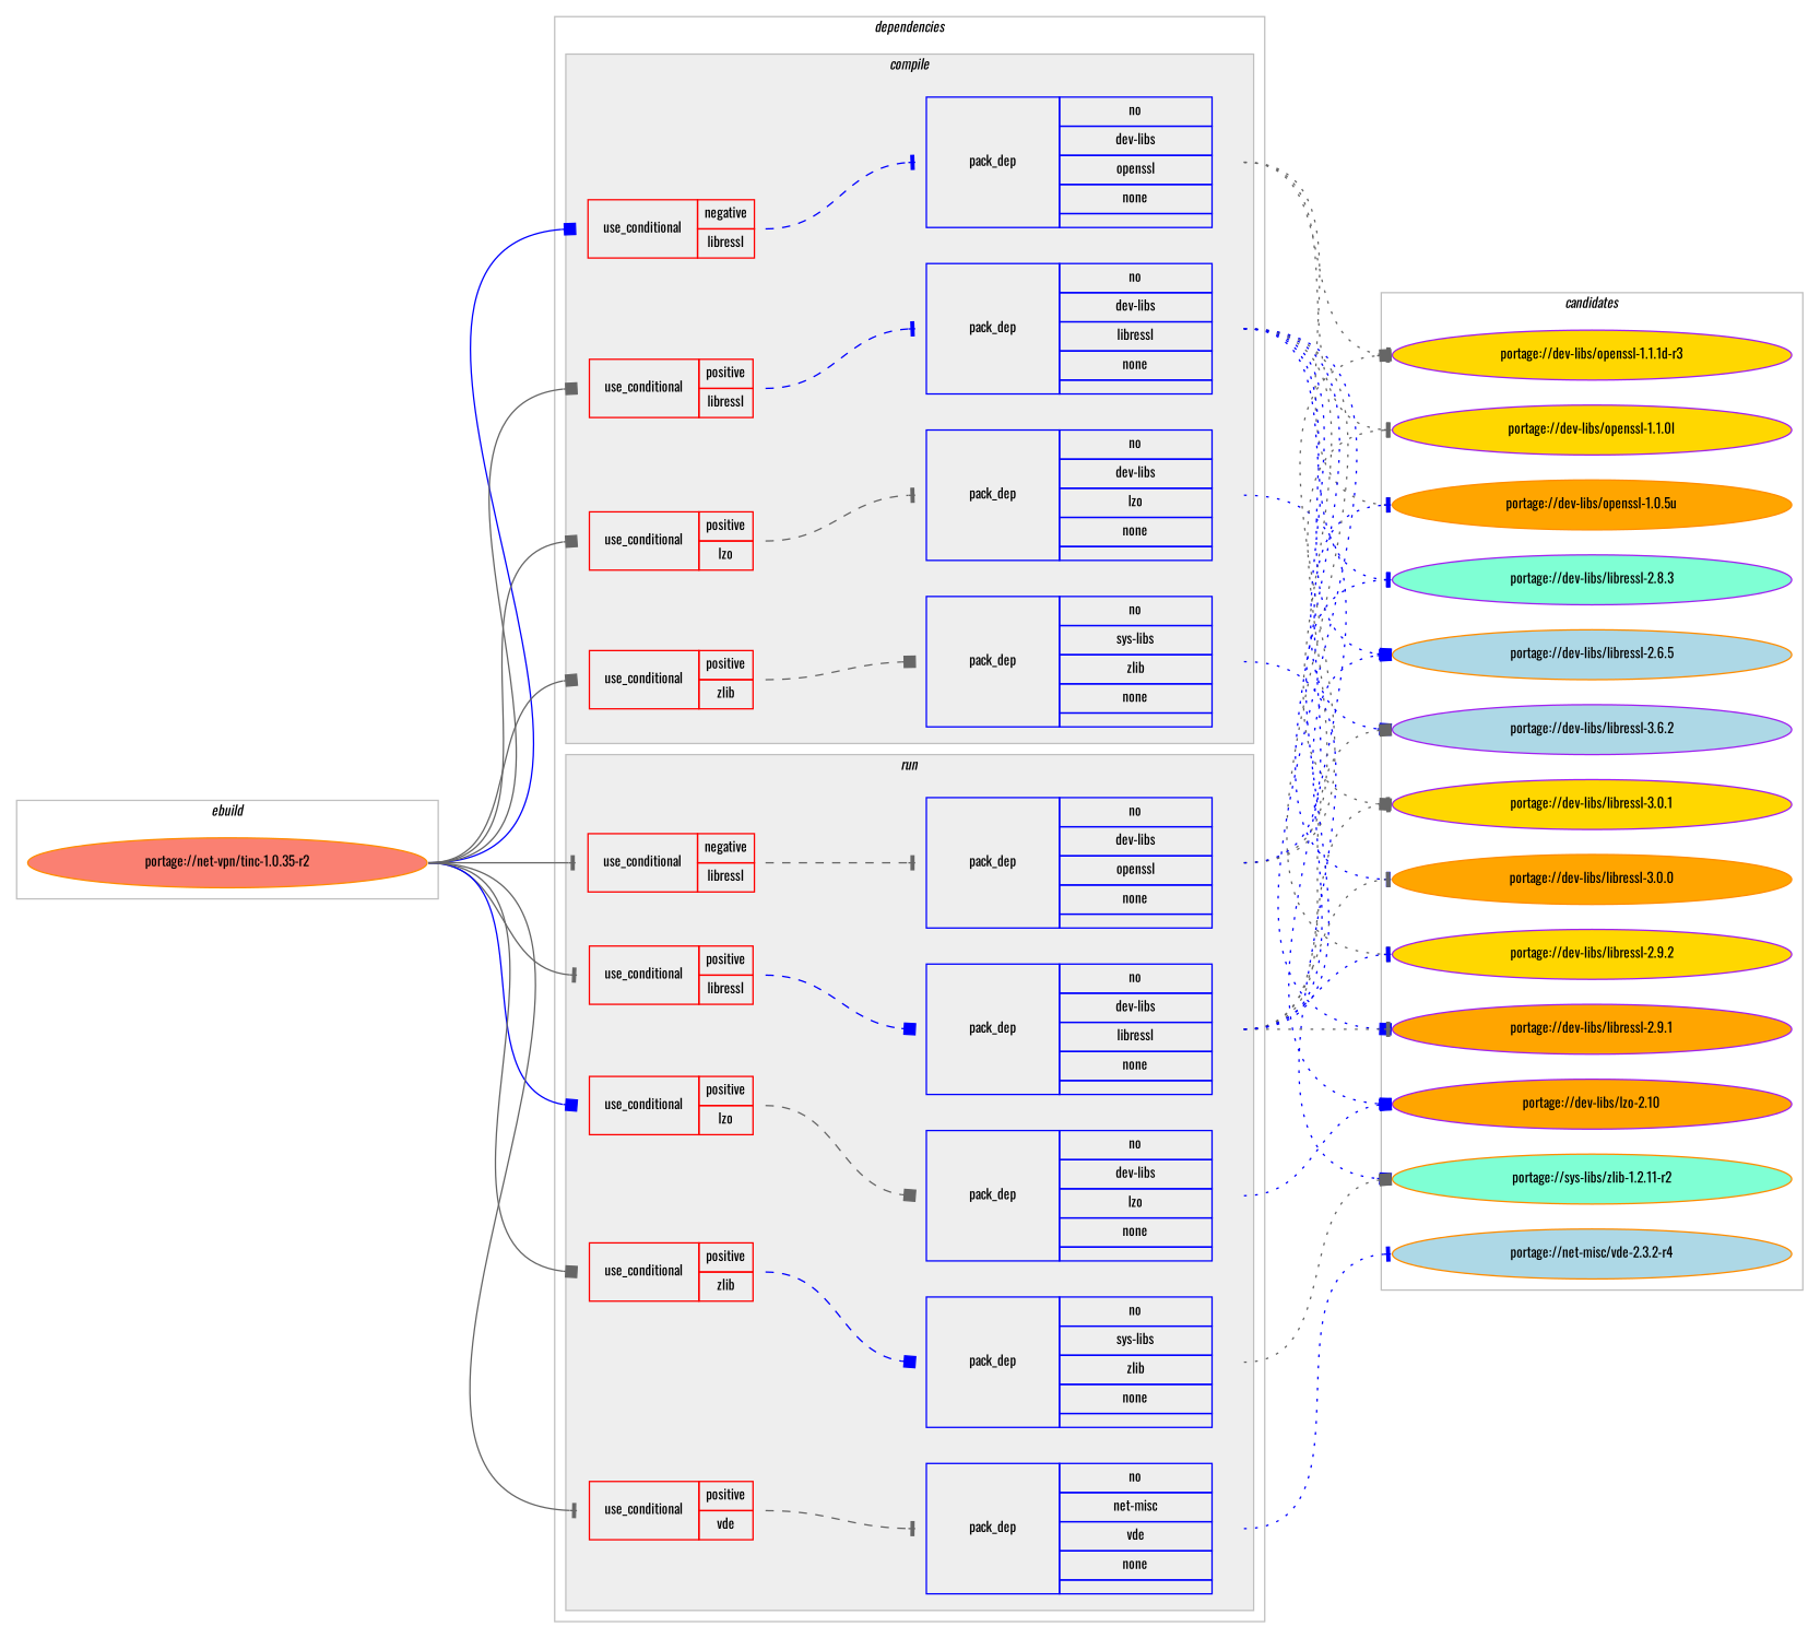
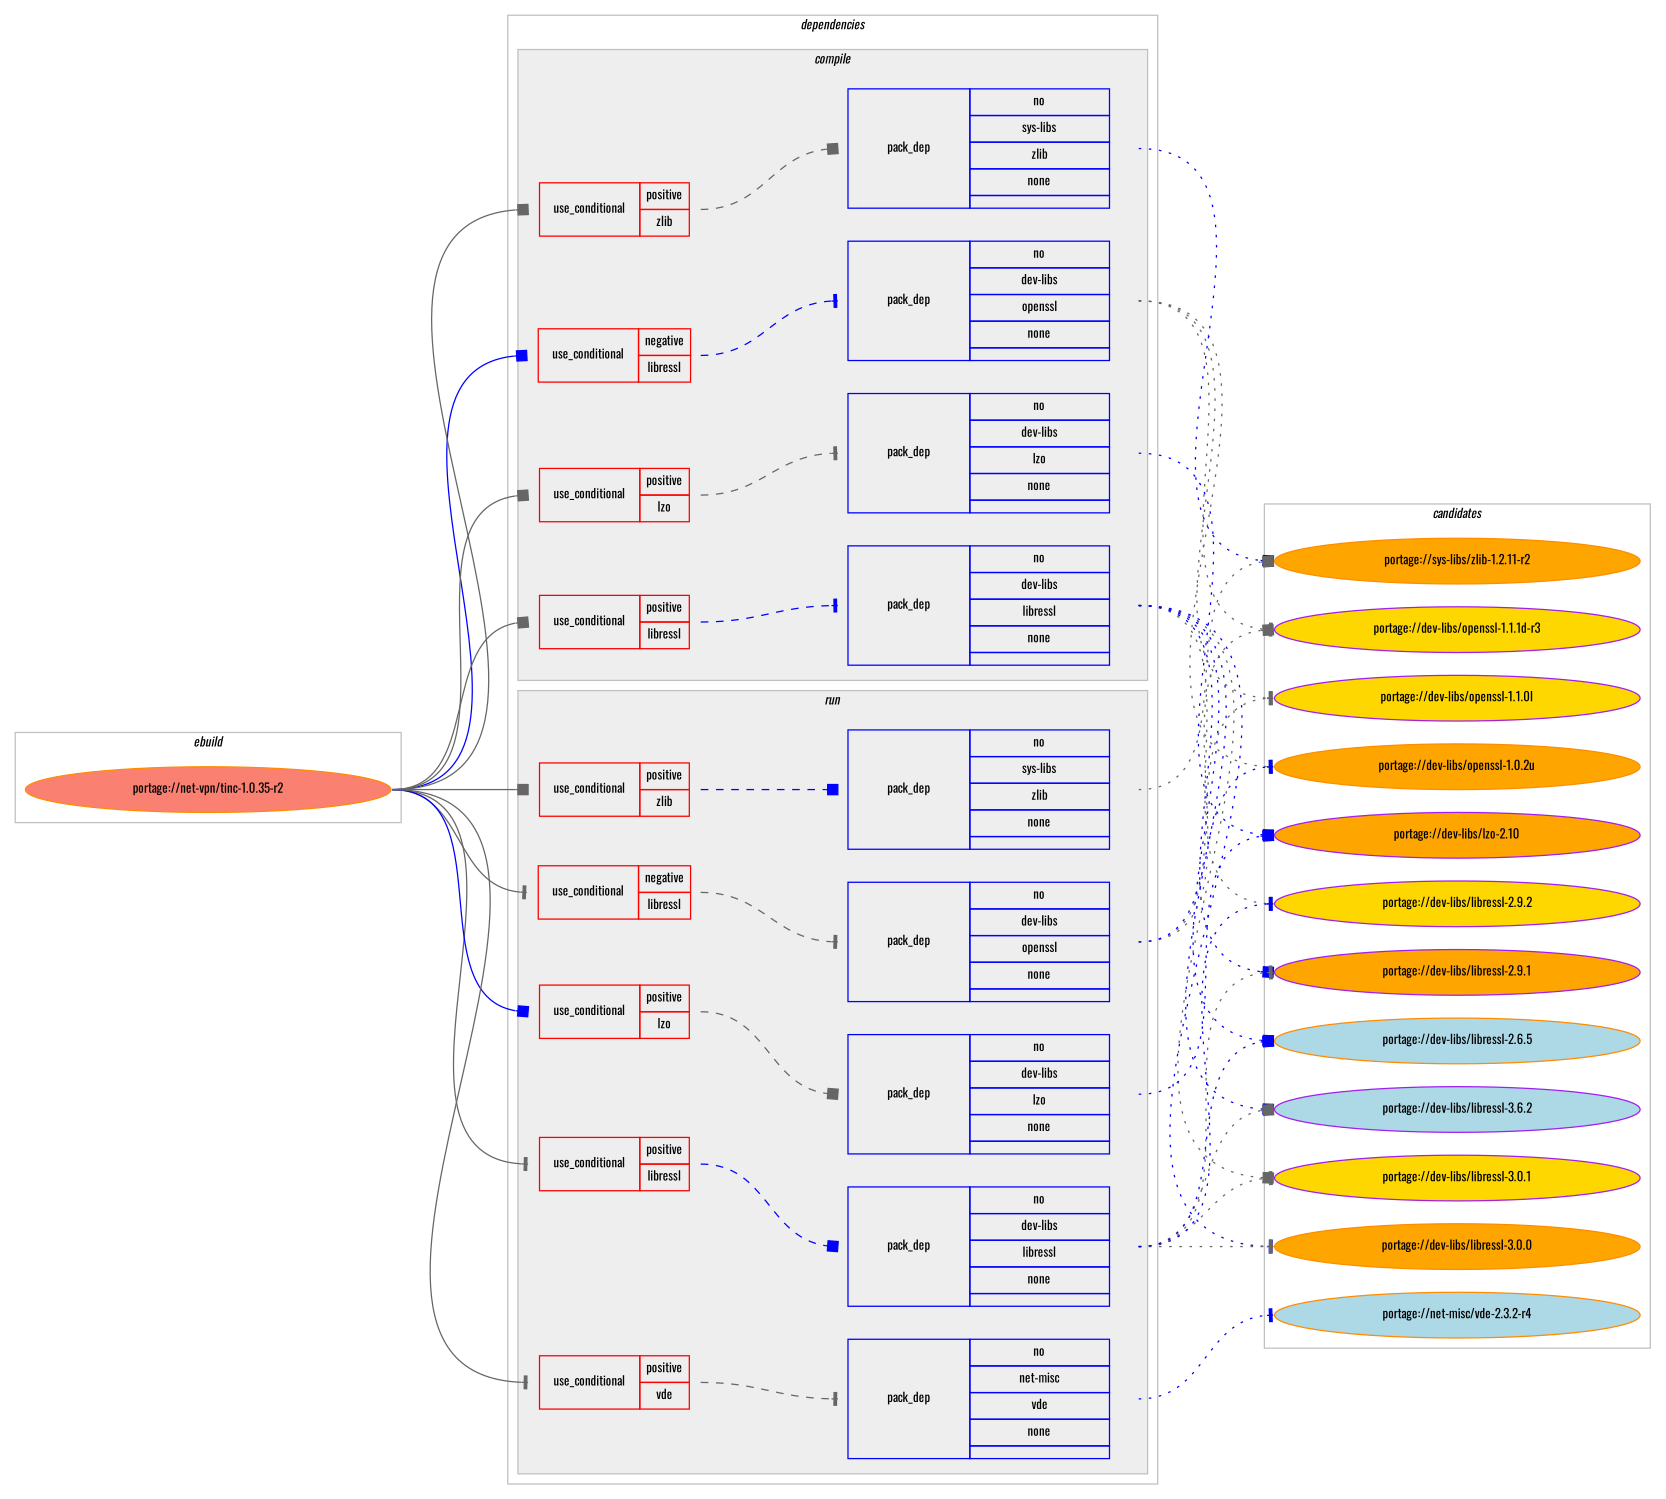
  digraph {
    compound=true
    concentrate=true
    fontname=Oswald
    fontsize=10
    newrank=true
    rankdir=LR
    ranksep=1.5
    node [color=blue fontname=Oswald fontsize=10 shape=none]
    edge [arrowhead=tee color=gray40 fontname=Oswald headport=w style=dotted tailport=e weight=100]
    n1 [color=darkorange fillcolor=salmon label="portage://net-vpn/tinc-1.0.35-r2" style=filled width=4 shape=""]
    n2 [label=<<TABLE BORDER="0" CELLBORDER="1" CELLSPACING="0" CELLPADDING="4" WIDTH="220"><TR><TD ROWSPAN="6" CELLPADDING="30">pack_dep</TD></TR><TR><TD WIDTH="110">no</TD></TR><TR><TD>dev-libs</TD></TR><TR><TD>openssl</TD></TR><TR><TD>none</TD></TR><TR><TD></TD></TR></TABLE>>]
    n3 [color=red label=<<TABLE BORDER="0" CELLBORDER="1" CELLSPACING="0" CELLPADDING="4"><TR><TD ROWSPAN="3" CELLPADDING="10">use_conditional</TD></TR><TR><TD>negative</TD></TR><TR><TD>libressl</TD></TR></TABLE>>]
    n4 [label=<<TABLE BORDER="0" CELLBORDER="1" CELLSPACING="0" CELLPADDING="4" WIDTH="220"><TR><TD ROWSPAN="6" CELLPADDING="30">pack_dep</TD></TR><TR><TD WIDTH="110">no</TD></TR><TR><TD>dev-libs</TD></TR><TR><TD>libressl</TD></TR><TR><TD>none</TD></TR><TR><TD></TD></TR></TABLE>>]
    n5 [color=red label=<<TABLE BORDER="0" CELLBORDER="1" CELLSPACING="0" CELLPADDING="4"><TR><TD ROWSPAN="3" CELLPADDING="10">use_conditional</TD></TR><TR><TD>positive</TD></TR><TR><TD>libressl</TD></TR></TABLE>>]
    n6 [label=<<TABLE BORDER="0" CELLBORDER="1" CELLSPACING="0" CELLPADDING="4" WIDTH="220"><TR><TD ROWSPAN="6" CELLPADDING="30">pack_dep</TD></TR><TR><TD WIDTH="110">no</TD></TR><TR><TD>dev-libs</TD></TR><TR><TD>lzo</TD></TR><TR><TD>none</TD></TR><TR><TD></TD></TR></TABLE>>]
    n7 [color=red label=<<TABLE BORDER="0" CELLBORDER="1" CELLSPACING="0" CELLPADDING="4"><TR><TD ROWSPAN="3" CELLPADDING="10">use_conditional</TD></TR><TR><TD>positive</TD></TR><TR><TD>lzo</TD></TR></TABLE>>]
    n8 [label=<<TABLE BORDER="0" CELLBORDER="1" CELLSPACING="0" CELLPADDING="4" WIDTH="220"><TR><TD ROWSPAN="6" CELLPADDING="30">pack_dep</TD></TR><TR><TD WIDTH="110">no</TD></TR><TR><TD>sys-libs</TD></TR><TR><TD>zlib</TD></TR><TR><TD>none</TD></TR><TR><TD></TD></TR></TABLE>>]
    n9 [color=red label=<<TABLE BORDER="0" CELLBORDER="1" CELLSPACING="0" CELLPADDING="4"><TR><TD ROWSPAN="3" CELLPADDING="10">use_conditional</TD></TR><TR><TD>positive</TD></TR><TR><TD>zlib</TD></TR></TABLE>>]
    n10 [label=<<TABLE BORDER="0" CELLBORDER="1" CELLSPACING="0" CELLPADDING="4" WIDTH="220"><TR><TD ROWSPAN="6" CELLPADDING="30">pack_dep</TD></TR><TR><TD WIDTH="110">no</TD></TR><TR><TD>dev-libs</TD></TR><TR><TD>openssl</TD></TR><TR><TD>none</TD></TR><TR><TD></TD></TR></TABLE>>]
    n11 [color=red label=<<TABLE BORDER="0" CELLBORDER="1" CELLSPACING="0" CELLPADDING="4"><TR><TD ROWSPAN="3" CELLPADDING="10">use_conditional</TD></TR><TR><TD>negative</TD></TR><TR><TD>libressl</TD></TR></TABLE>>]
    n12 [label=<<TABLE BORDER="0" CELLBORDER="1" CELLSPACING="0" CELLPADDING="4" WIDTH="220"><TR><TD ROWSPAN="6" CELLPADDING="30">pack_dep</TD></TR><TR><TD WIDTH="110">no</TD></TR><TR><TD>dev-libs</TD></TR><TR><TD>libressl</TD></TR><TR><TD>none</TD></TR><TR><TD></TD></TR></TABLE>>]
    n13 [color=red label=<<TABLE BORDER="0" CELLBORDER="1" CELLSPACING="0" CELLPADDING="4"><TR><TD ROWSPAN="3" CELLPADDING="10">use_conditional</TD></TR><TR><TD>positive</TD></TR><TR><TD>libressl</TD></TR></TABLE>>]
    n14 [label=<<TABLE BORDER="0" CELLBORDER="1" CELLSPACING="0" CELLPADDING="4" WIDTH="220"><TR><TD ROWSPAN="6" CELLPADDING="30">pack_dep</TD></TR><TR><TD WIDTH="110">no</TD></TR><TR><TD>dev-libs</TD></TR><TR><TD>lzo</TD></TR><TR><TD>none</TD></TR><TR><TD></TD></TR></TABLE>>]
    n15 [color=red label=<<TABLE BORDER="0" CELLBORDER="1" CELLSPACING="0" CELLPADDING="4"><TR><TD ROWSPAN="3" CELLPADDING="10">use_conditional</TD></TR><TR><TD>positive</TD></TR><TR><TD>lzo</TD></TR></TABLE>>]
    n16 [label=<<TABLE BORDER="0" CELLBORDER="1" CELLSPACING="0" CELLPADDING="4" WIDTH="220"><TR><TD ROWSPAN="6" CELLPADDING="30">pack_dep</TD></TR><TR><TD WIDTH="110">no</TD></TR><TR><TD>net-misc</TD></TR><TR><TD>vde</TD></TR><TR><TD>none</TD></TR><TR><TD></TD></TR></TABLE>>]
    n17 [color=red label=<<TABLE BORDER="0" CELLBORDER="1" CELLSPACING="0" CELLPADDING="4"><TR><TD ROWSPAN="3" CELLPADDING="10">use_conditional</TD></TR><TR><TD>positive</TD></TR><TR><TD>vde</TD></TR></TABLE>>]
    n18 [label=<<TABLE BORDER="0" CELLBORDER="1" CELLSPACING="0" CELLPADDING="4" WIDTH="220"><TR><TD ROWSPAN="6" CELLPADDING="30">pack_dep</TD></TR><TR><TD WIDTH="110">no</TD></TR><TR><TD>sys-libs</TD></TR><TR><TD>zlib</TD></TR><TR><TD>none</TD></TR><TR><TD></TD></TR></TABLE>>]
    n19 [color=red label=<<TABLE BORDER="0" CELLBORDER="1" CELLSPACING="0" CELLPADDING="4"><TR><TD ROWSPAN="3" CELLPADDING="10">use_conditional</TD></TR><TR><TD>positive</TD></TR><TR><TD>zlib</TD></TR></TABLE>>]
    n20 [color=purple fillcolor=gold label="portage://dev-libs/openssl-1.1.1d-r3" style=filled width=4 shape=""]
    n21 [color=purple fillcolor=gold label="portage://dev-libs/openssl-1.1.0l" style=filled width=4 shape=""]
-   n22 [color=darkorange fillcolor=orange label="portage://dev-libs/openssl-1.0.5u" style=filled width=4 shape=""]
+   n22 [color=darkorange fillcolor=orange label="portage://dev-libs/openssl-1.0.2u" style=filled width=4 shape=""]
    n23 [color=purple fillcolor=lightblue label="portage://dev-libs/libressl-3.6.2" style=filled width=4 shape=""]
    n24 [color=purple fillcolor=gold label="portage://dev-libs/libressl-3.0.1" style=filled width=4 shape=""]
    n25 [color=darkorange fillcolor=orange label="portage://dev-libs/libressl-3.0.0" style=filled width=4 shape=""]
    n26 [color=purple fillcolor=gold label="portage://dev-libs/libressl-2.9.2" style=filled width=4 shape=""]
    n27 [color=purple fillcolor=orange label="portage://dev-libs/libressl-2.9.1" style=filled width=4 shape=""]
-   n28 [color=purple fillcolor=aquamarine label="portage://dev-libs/libressl-2.8.3" style=filled width=4 shape=""]
    n29 [color=darkorange fillcolor=lightblue label="portage://dev-libs/libressl-2.6.5" style=filled width=4 shape=""]
    n30 [color=purple fillcolor=orange label="portage://dev-libs/lzo-2.10" style=filled width=4 shape=""]
-   n31 [color=darkorange fillcolor=aquamarine label="portage://sys-libs/zlib-1.2.11-r2" style=filled width=4 shape=""]
+   n31 [color=darkorange fillcolor=orange label="portage://sys-libs/zlib-1.2.11-r2" style=filled width=4 shape=""]
    n32 [color=darkorange fillcolor=lightblue label="portage://net-misc/vde-2.3.2-r4" style=filled width=4 shape=""]
    subgraph cluster_1 {
      color=gray
      label=<<i>ebuild</i>>
      rank=same
      n1
    }
    subgraph cluster_2 {
      color=gray
      label=<<i>dependencies</i>>
      subgraph cluster_3 {
        color=gray
        fillcolor="#eeeeee"
        label=<<i>compile</i>>
        style=filled
        subgraph sub_4 {
          color=gray
          fillcolor="#eeeeee"
          label=<<i>compile</i>>
          style=filled
          n3
          subgraph sub_5 {
            color=gray
            fillcolor="#eeeeee"
            label=<<i>compile</i>>
            style=filled
            n2
          }
        }
        subgraph sub_6 {
          color=gray
          fillcolor="#eeeeee"
          label=<<i>compile</i>>
          style=filled
          n5
          subgraph sub_7 {
            color=gray
            fillcolor="#eeeeee"
            label=<<i>compile</i>>
            style=filled
            n4
          }
        }
        subgraph sub_8 {
          color=gray
          fillcolor="#eeeeee"
          label=<<i>compile</i>>
          style=filled
          n7
          subgraph sub_9 {
            color=gray
            fillcolor="#eeeeee"
            label=<<i>compile</i>>
            style=filled
            n6
          }
        }
        subgraph sub_10 {
          color=gray
          fillcolor="#eeeeee"
          label=<<i>compile</i>>
          style=filled
          n9
          subgraph sub_11 {
            color=gray
            fillcolor="#eeeeee"
            label=<<i>compile</i>>
            style=filled
            n8
          }
        }
      }
      subgraph cluster_12 {
        color=gray
        fillcolor="#eeeeee"
        label=<<i>compile and run</i>>
        style=filled
      }
      subgraph cluster_13 {
        color=gray
        fillcolor="#eeeeee"
        label=<<i>run</i>>
        style=filled
        subgraph sub_14 {
          color=gray
          fillcolor="#eeeeee"
          label=<<i>run</i>>
          style=filled
          n11
          subgraph sub_15 {
            color=gray
            fillcolor="#eeeeee"
            label=<<i>run</i>>
            style=filled
            n10
          }
        }
        subgraph sub_16 {
          color=gray
          fillcolor="#eeeeee"
          label=<<i>run</i>>
          style=filled
          n13
          subgraph sub_17 {
            color=gray
            fillcolor="#eeeeee"
            label=<<i>run</i>>
            style=filled
            n12
          }
        }
        subgraph sub_18 {
          color=gray
          fillcolor="#eeeeee"
          label=<<i>run</i>>
          style=filled
          n15
          subgraph sub_19 {
            color=gray
            fillcolor="#eeeeee"
            label=<<i>run</i>>
            style=filled
            n14
          }
        }
        subgraph sub_20 {
          color=gray
          fillcolor="#eeeeee"
          label=<<i>run</i>>
          style=filled
          n17
          subgraph sub_21 {
            color=gray
            fillcolor="#eeeeee"
            label=<<i>run</i>>
            style=filled
            n16
          }
        }
        subgraph sub_22 {
          color=gray
          fillcolor="#eeeeee"
          label=<<i>run</i>>
          style=filled
          n19
          subgraph sub_23 {
            color=gray
            fillcolor="#eeeeee"
            label=<<i>run</i>>
            style=filled
            n18
          }
        }
      }
    }
    subgraph cluster_24 {
      color=gray
      label=<<i>candidates</i>>
      rank=same
      subgraph sub_25 {
        color=black
        label=<<i>candidates</i>>
        nodesep=1
        rank=same
        n20
        n21
        n22
      }
      subgraph sub_26 {
        color=black
        label=<<i>candidates</i>>
        nodesep=1
        rank=same
        n23
        n24
        n25
        n26
        n27
-       n28
        n29
      }
      subgraph sub_27 {
        color=black
        label=<<i>candidates</i>>
        nodesep=1
        rank=same
        n30
      }
      subgraph sub_28 {
        color=black
        label=<<i>candidates</i>>
        nodesep=1
        rank=same
        n31
      }
      subgraph sub_29 {
        color=black
        label=<<i>candidates</i>>
        nodesep=1
        rank=same
        n20
        n21
        n22
      }
      subgraph sub_30 {
        color=black
        label=<<i>candidates</i>>
        nodesep=1
        rank=same
        n23
        n24
        n25
        n26
        n27
-       n28
        n29
      }
      subgraph sub_31 {
        color=black
        label=<<i>candidates</i>>
        nodesep=1
        rank=same
        n30
      }
      subgraph sub_32 {
        color=black
        label=<<i>candidates</i>>
        nodesep=1
        rank=same
        n31
      }
      subgraph sub_33 {
        color=black
        label=<<i>candidates</i>>
        nodesep=1
        rank=same
        n32
      }
    }
    n1 -> n3 [arrowhead=box color=blue style=solid weight=20]
    n1 -> n5 [arrowhead=box style=solid weight=20]
    n1 -> n7 [arrowhead=box style=solid weight=20]
    n1 -> n9 [arrowhead=box style=solid weight=20]
    n1 -> n11 [style=solid weight=20]
    n1 -> n13 [style=solid weight=20]
    n1 -> n15 [arrowhead=box color=blue style=solid weight=20]
    n1 -> n17 [style=solid weight=20]
    n1 -> n19 [arrowhead=box style=solid weight=20]
    n2 -> n20
    n2 -> n21
    n2 -> n22
    n3 -> n2 [color=blue style=dashed weight=20]
    n4 -> n23 [arrowhead=box color=blue]
    n4 -> n24 [arrowhead=box]
    n4 -> n25 [color=blue]
    n4 -> n26
    n4 -> n27 [arrowhead=box color=blue]
-   n4 -> n28 [color=blue]
    n4 -> n29 [arrowhead=box color=blue]
    n5 -> n4 [color=blue style=dashed weight=20]
    n6 -> n30 [arrowhead=box color=blue]
    n7 -> n6 [style=dashed weight=20]
    n8 -> n31 [arrowhead=box color=blue]
    n9 -> n8 [arrowhead=box style=dashed weight=20]
    n10 -> n20 [arrowhead=box]
    n10 -> n21
    n10 -> n22 [color=blue]
    n11 -> n10 [style=dashed weight=20]
    n12 -> n23 [arrowhead=box]
    n12 -> n24
    n12 -> n25
    n12 -> n26 [color=blue]
    n12 -> n27
-   n12 -> n28 [color=blue]
    n12 -> n29 [arrowhead=box color=blue]
    n13 -> n12 [arrowhead=box color=blue style=dashed weight=20]
    n14 -> n30 [arrowhead=box color=blue]
    n15 -> n14 [arrowhead=box style=dashed weight=20]
    n16 -> n32 [color=blue]
    n17 -> n16 [style=dashed weight=20]
    n18 -> n31 [arrowhead=box]
    n19 -> n18 [arrowhead=box color=blue style=dashed weight=20]
  }
